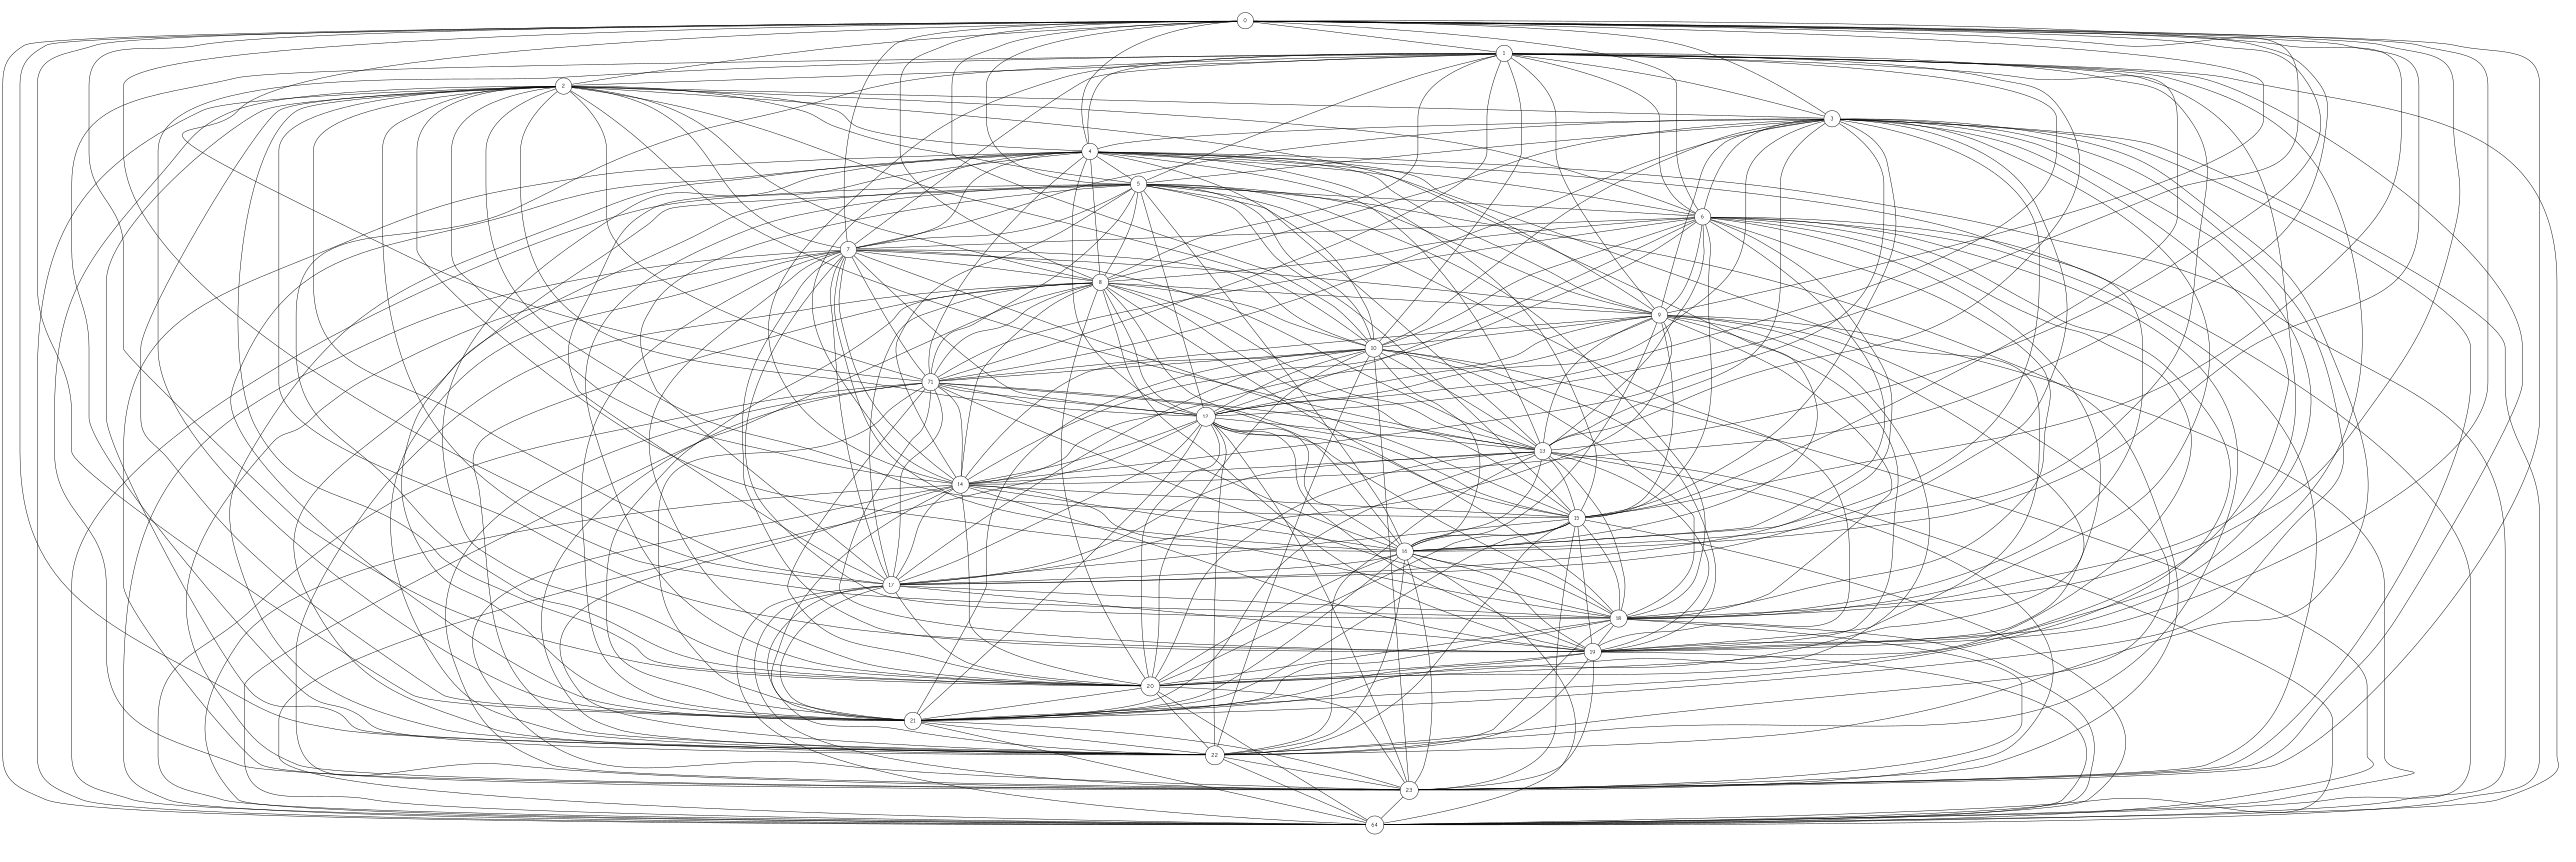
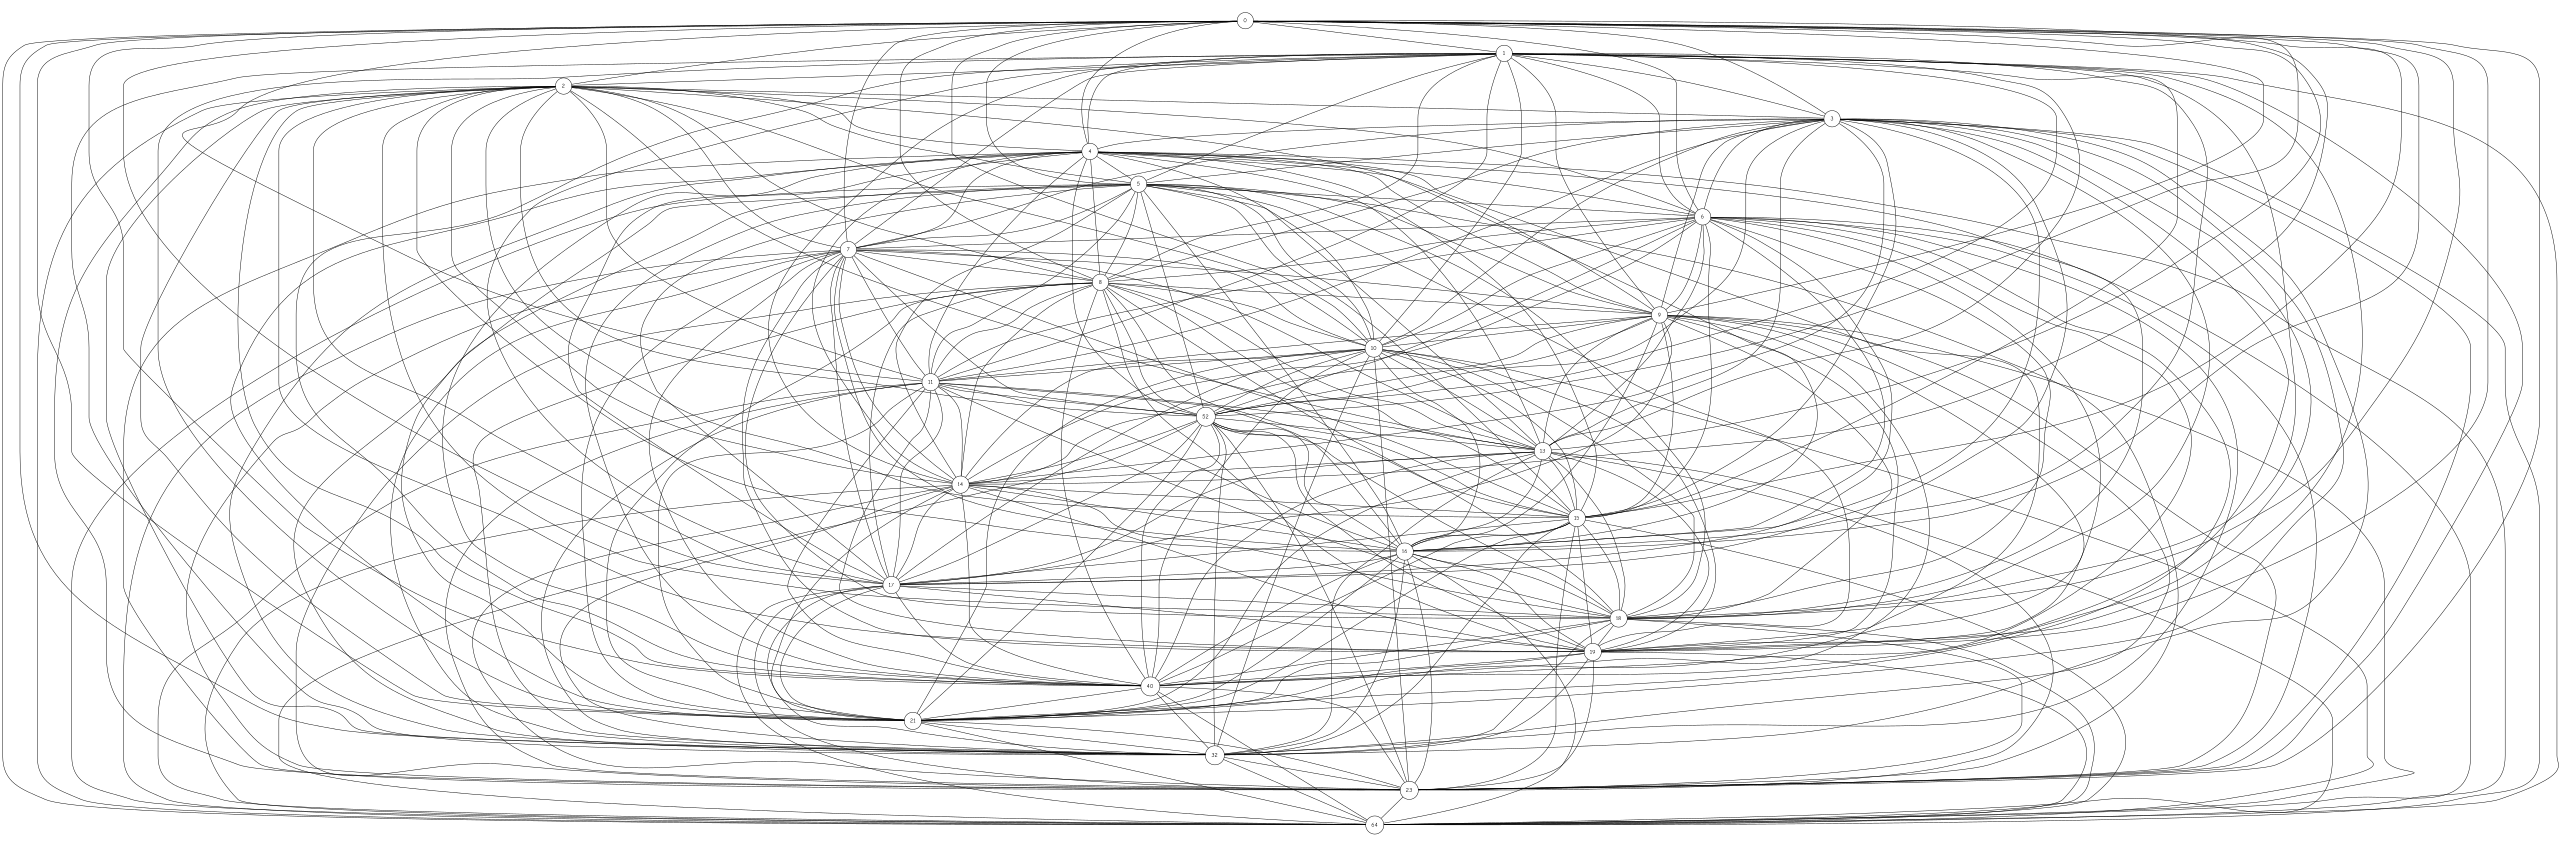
  graph {
    fontname="Comic Neue"
    node [fontname="Comic Neue" shape=circle]
    edge [fontname="Comic Neue"]
    n1 [label=0]
    n2 [label=1]
    n3 [label=2]
    n4 [label=3]
    n5 [label=4]
    n6 [label=5]
    n7 [label=6]
    n8 [label=7]
    n9 [label=8]
    n10 [label=9]
    n11 [label=10]
-   n12 [label=71]
-   n13 [label=12]
+   n12 [label=11]
+   n13 [label=52]
    n14 [label=13]
    n15 [label=14]
    n16 [label=15]
    n17 [label=16]
    n18 [label=17]
    n19 [label=18]
    n20 [label=19]
-   n21 [label=20]
+   n21 [label=40]
    n22 [label=21]
-   n23 [label=22]
+   n23 [label=32]
    n24 [label=23]
    n25 [label=64]
    n1 -- n2
    n1 -- n3
    n1 -- n4
    n1 -- n5
    n1 -- n6
    n1 -- n7
    n1 -- n8
    n1 -- n9
    n1 -- n10
    n1 -- n11
    n1 -- n12
    n1 -- n13
    n1 -- n14
    n1 -- n15
    n1 -- n16
    n1 -- n17
    n1 -- n18
    n1 -- n19
    n1 -- n20
    n1 -- n21
    n1 -- n22
    n1 -- n23
    n1 -- n24
    n1 -- n25
    n2 -- n3
    n2 -- n4
    n2 -- n5
    n2 -- n6
    n2 -- n7
    n2 -- n8
    n2 -- n9
    n2 -- n10
    n2 -- n11
    n2 -- n12
    n2 -- n13
    n2 -- n14
    n2 -- n15
    n2 -- n16
    n2 -- n17
+   n2 -- n18
    n2 -- n19
    n2 -- n20
    n2 -- n21
    n2 -- n22
    n2 -- n23
    n2 -- n24
    n2 -- n25
    n3 -- n4
    n3 -- n5
    n3 -- n6
    n3 -- n7
    n3 -- n8
    n3 -- n9
    n3 -- n10
    n3 -- n11
    n3 -- n12
    n3 -- n13
    n3 -- n14
    n3 -- n15
    n3 -- n16
    n3 -- n17
    n3 -- n18
    n3 -- n19
    n3 -- n20
    n3 -- n21
    n3 -- n22
    n3 -- n23
    n3 -- n24
    n3 -- n25
    n4 -- n5
    n4 -- n6
    n4 -- n7
    n4 -- n8
    n4 -- n9
    n4 -- n10
    n4 -- n11
    n4 -- n12
    n4 -- n13
    n4 -- n14
    n4 -- n15
    n4 -- n16
    n4 -- n17
    n4 -- n18
    n4 -- n19
    n4 -- n20
    n4 -- n21
    n4 -- n22
    n4 -- n23
    n4 -- n24
    n4 -- n25
    n5 -- n6
    n5 -- n7
    n5 -- n8
    n5 -- n9
    n5 -- n10
    n5 -- n11
    n5 -- n12
    n5 -- n13
    n5 -- n14
    n5 -- n15
    n5 -- n16
    n5 -- n17
    n5 -- n18
    n5 -- n19
    n5 -- n20
    n5 -- n21
    n5 -- n22
    n5 -- n23
    n5 -- n24
    n5 -- n25
    n6 -- n7
    n6 -- n8
    n6 -- n9
    n6 -- n10
    n6 -- n11
    n6 -- n12
    n6 -- n13
    n6 -- n14
    n6 -- n15
    n6 -- n16
    n6 -- n17
    n6 -- n18
    n6 -- n19
    n6 -- n20
    n6 -- n21
    n6 -- n22
    n6 -- n23
    n6 -- n24
    n6 -- n25
    n7 -- n8
    n7 -- n9
    n7 -- n10
    n7 -- n11
    n7 -- n12
    n7 -- n13
    n7 -- n14
    n7 -- n15
    n7 -- n16
    n7 -- n17
    n7 -- n18
    n7 -- n19
    n7 -- n20
    n7 -- n21
    n7 -- n22
    n7 -- n23
    n7 -- n24
    n7 -- n25
    n8 -- n9
    n8 -- n10
    n8 -- n11
    n8 -- n12
    n8 -- n13
    n8 -- n14
    n8 -- n15
    n8 -- n16
    n8 -- n17
    n8 -- n18
    n8 -- n19
    n8 -- n20
    n8 -- n21
    n8 -- n22
    n8 -- n23
    n8 -- n24
    n8 -- n25
    n9 -- n10
    n9 -- n11
    n9 -- n12
    n9 -- n13
    n9 -- n14
    n9 -- n15
    n9 -- n16
    n9 -- n17
    n9 -- n18
    n9 -- n19
    n9 -- n20
    n9 -- n21
    n9 -- n22
    n9 -- n23
    n9 -- n24
-   n9 -- n25
    n10 -- n11
    n10 -- n12
    n10 -- n13
    n10 -- n14
    n10 -- n15
    n10 -- n16
    n10 -- n17
    n10 -- n18
    n10 -- n19
    n10 -- n20
    n10 -- n21
    n10 -- n22
    n10 -- n23
+   n10 -- n24
    n10 -- n25
    n11 -- n12
    n11 -- n13
    n11 -- n14
    n11 -- n15
+   n11 -- n16
    n11 -- n17
    n11 -- n18
    n11 -- n19
    n11 -- n20
    n11 -- n21
    n11 -- n22
    n11 -- n23
    n11 -- n24
    n11 -- n25
    n12 -- n13
    n12 -- n14
    n12 -- n15
    n12 -- n16
    n12 -- n17
    n12 -- n18
    n12 -- n19
    n12 -- n20
    n12 -- n21
    n12 -- n22
    n12 -- n23
    n12 -- n24
    n12 -- n25
    n13 -- n14
    n13 -- n15
    n13 -- n16
    n13 -- n17
    n13 -- n18
    n13 -- n19
    n13 -- n20
    n13 -- n21
    n13 -- n22
    n13 -- n23
    n13 -- n24
    n13 -- n25
    n14 -- n15
    n14 -- n16
    n14 -- n17
    n14 -- n18
    n14 -- n19
    n14 -- n20
    n14 -- n21
    n14 -- n22
    n14 -- n23
    n14 -- n24
    n14 -- n25
    n15 -- n16
    n15 -- n17
    n15 -- n18
    n15 -- n19
    n15 -- n20
    n15 -- n21
    n15 -- n22
    n15 -- n23
    n15 -- n24
    n15 -- n25
    n16 -- n17
    n16 -- n18
    n16 -- n19
    n16 -- n20
    n16 -- n21
    n16 -- n22
    n16 -- n23
    n16 -- n24
    n16 -- n25
    n17 -- n18
    n17 -- n19
    n17 -- n20
    n17 -- n21
    n17 -- n22
    n17 -- n23
    n17 -- n24
    n17 -- n25
    n18 -- n19
    n18 -- n20
    n18 -- n21
    n18 -- n22
    n18 -- n23
    n18 -- n24
    n18 -- n25
    n19 -- n20
    n19 -- n21
    n19 -- n22
    n19 -- n23
    n19 -- n24
    n19 -- n25
    n20 -- n21
    n20 -- n22
    n20 -- n23
    n20 -- n24
    n20 -- n25
    n21 -- n22
    n21 -- n23
    n21 -- n24
    n21 -- n25
    n22 -- n23
    n22 -- n24
    n22 -- n25
    n23 -- n24
    n23 -- n25
    n24 -- n25
  }
